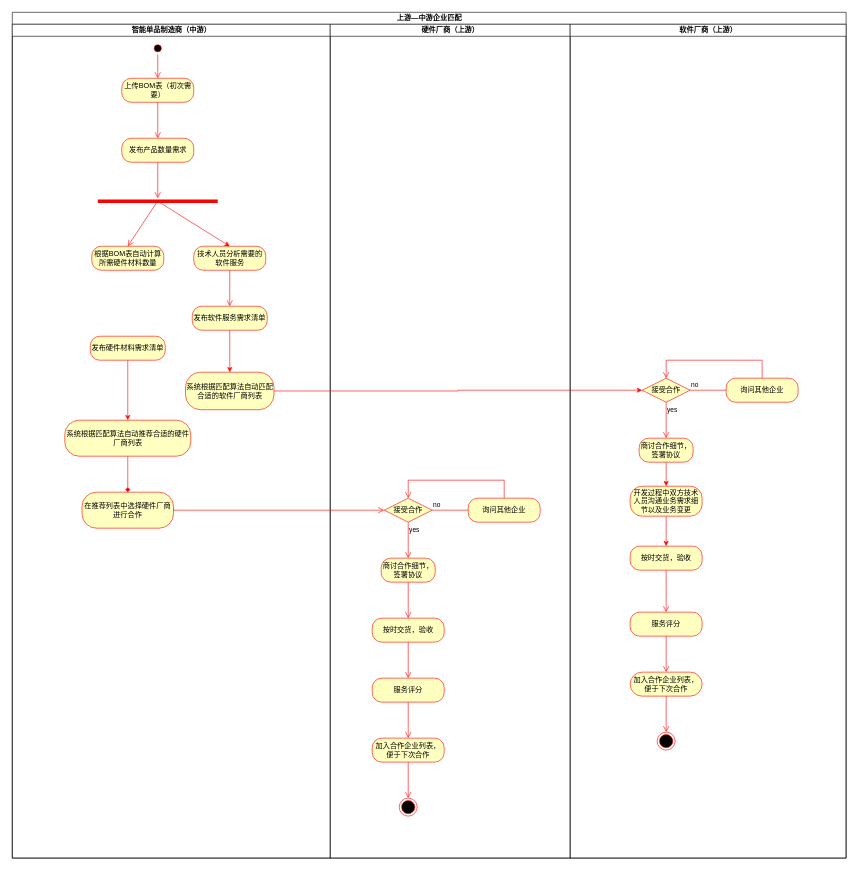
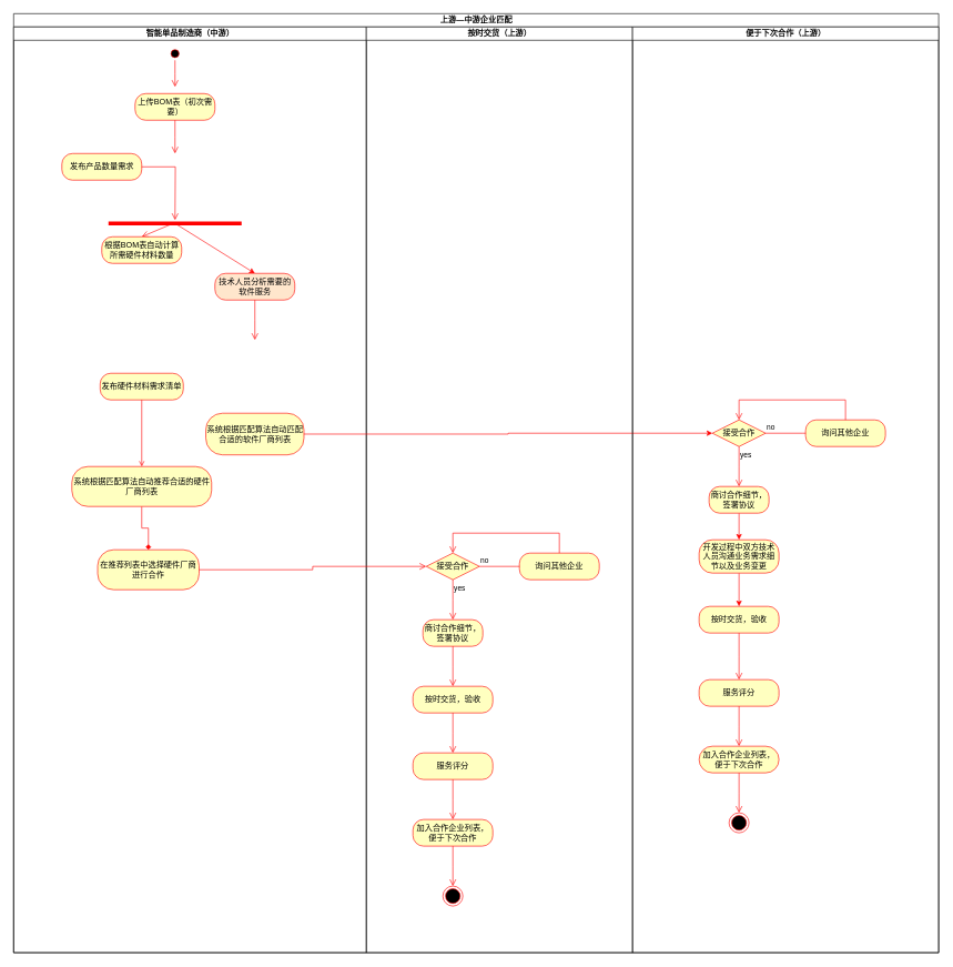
  <mxCell id="0" />
  <mxCell id="1" parent="0" />
  <mxCell id="2" value="上游—中游企业匹配" style="swimlane;childLayout=stackLayout;resizeParent=1;resizeParentMax=0;startSize=20;html=1;" parent="1" vertex="1"><mxGeometry x="20" y="20" width="1390" height="1410" as="geometry" /></mxCell>
  <mxCell id="3" value="智能单品制造商（中游）" style="swimlane;startSize=20;html=1;" parent="2" vertex="1"><mxGeometry y="20" width="530" height="1390" as="geometry" /></mxCell>
  <mxCell id="4" value="" style="ellipse;html=1;shape=startState;fillColor=#000000;strokeColor=#ff0000;" parent="3" vertex="1"><mxGeometry x="232.5" y="30" width="20" height="20" as="geometry" /></mxCell>
  <mxCell id="5" value="" style="edgeStyle=orthogonalEdgeStyle;html=1;verticalAlign=bottom;endArrow=open;endSize=8;strokeColor=#ff0000;rounded=0;" parent="3" source="4" edge="1"><mxGeometry relative="1" as="geometry"><mxPoint x="242.5" y="90" as="targetPoint" /></mxGeometry></mxCell>
- <mxCell id="6" value="上传BOM表（初次需要）" style="rounded=1;whiteSpace=wrap;html=1;arcSize=40;fontColor=#000000;fillColor=#ffffc0;strokeColor=#ff0000;" parent="3" vertex="1"><mxGeometry x="182.5" y="90" width="120" height="40" as="geometry" /></mxCell>
+ <mxCell id="6" value="上传BOM表（初次需要）" style="rounded=1;whiteSpace=wrap;html=1;arcSize=40;fontColor=#000000;fillColor=#ffffc0;strokeColor=#ff0000;" parent="3" vertex="1"><mxGeometry x="182.5" y="100" width="120" height="40" as="geometry" /></mxCell>
  <mxCell id="7" value="" style="edgeStyle=orthogonalEdgeStyle;html=1;verticalAlign=bottom;endArrow=open;endSize=8;strokeColor=#ff0000;rounded=0;" parent="3" source="6" edge="1"><mxGeometry relative="1" as="geometry"><mxPoint x="242.5" y="190" as="targetPoint" /></mxGeometry></mxCell>
- <mxCell id="8" value="发布产品数量需求" style="rounded=1;whiteSpace=wrap;html=1;arcSize=40;fontColor=#000000;fillColor=#ffffc0;strokeColor=#ff0000;" parent="3" vertex="1"><mxGeometry x="182.5" y="190" width="120" height="40" as="geometry" /></mxCell>
+ <mxCell id="8" value="发布产品数量需求" style="rounded=1;whiteSpace=wrap;html=1;arcSize=40;fontColor=#000000;fillColor=#ffffc0;strokeColor=#ff0000;" parent="3" vertex="1"><mxGeometry x="72.5" y="190" width="120" height="40" as="geometry" /></mxCell>
  <mxCell id="9" value="" style="edgeStyle=orthogonalEdgeStyle;html=1;verticalAlign=bottom;endArrow=open;endSize=8;strokeColor=#ff0000;rounded=0;" parent="3" source="8" edge="1"><mxGeometry relative="1" as="geometry"><mxPoint x="242.5" y="290" as="targetPoint" /></mxGeometry></mxCell>
  <mxCell id="10" style="rounded=0;orthogonalLoop=1;jettySize=auto;html=1;fillColor=#e51400;strokeColor=#FF0000;entryX=0.5;entryY=0;entryDx=0;entryDy=0;" parent="3" target="14" edge="1"><mxGeometry relative="1" as="geometry"><mxPoint x="242.5" y="295" as="sourcePoint" /></mxGeometry></mxCell>
  <mxCell id="11" value="" style="shape=line;html=1;strokeWidth=6;strokeColor=#ff0000;" parent="3" vertex="1"><mxGeometry x="142.5" y="290" width="200" height="10" as="geometry" /></mxCell>
  <mxCell id="12" value="" style="html=1;verticalAlign=bottom;endArrow=open;endSize=8;strokeColor=#ff0000;rounded=0;entryX=0.5;entryY=0;entryDx=0;entryDy=0;exitX=0.503;exitY=0.351;exitDx=0;exitDy=0;exitPerimeter=0;" parent="3" source="11" target="13" edge="1"><mxGeometry relative="1" as="geometry"><mxPoint x="242.5" y="370" as="targetPoint" /></mxGeometry></mxCell>
- <mxCell id="13" value="根据BOM表自动计算所需硬件材料数量" style="rounded=1;whiteSpace=wrap;html=1;arcSize=40;fontColor=#000000;fillColor=#ffffc0;strokeColor=#ff0000;" parent="3" vertex="1"><mxGeometry x="132.5" y="370" width="120" height="40" as="geometry" /></mxCell>
- <mxCell id="14" value="技术人员分析需要的软件服务" style="rounded=1;whiteSpace=wrap;html=1;arcSize=40;fontColor=#000000;fillColor=#ffffc0;strokeColor=#ff0000;" parent="3" vertex="1"><mxGeometry x="302.5" y="370" width="120" height="40" as="geometry" /></mxCell>
+ <mxCell id="13" value="根据BOM表自动计算所需硬件材料数量" style="rounded=1;whiteSpace=wrap;html=1;arcSize=40;fontColor=#000000;fillColor=#ffffc0;strokeColor=#ff0000;" parent="3" vertex="1"><mxGeometry x="132.5" y="315" width="120" height="40" as="geometry" /></mxCell>
+ <mxCell id="14" value="技术人员分析需要的软件服务" style="rounded=1;whiteSpace=wrap;html=1;arcSize=40;fontColor=#000000;fillColor=#ffe6cc;strokeColor=#ff0000;" parent="3" vertex="1"><mxGeometry x="302.5" y="370" width="120" height="40" as="geometry" /></mxCell>
  <mxCell id="15" value="" style="edgeStyle=orthogonalEdgeStyle;html=1;verticalAlign=bottom;endArrow=open;endSize=8;strokeColor=#ff0000;rounded=0;" parent="3" source="14" edge="1"><mxGeometry relative="1" as="geometry"><mxPoint x="362.5" y="470" as="targetPoint" /></mxGeometry></mxCell>
  <mxCell id="16" value="发布硬件材料需求清单" style="rounded=1;whiteSpace=wrap;html=1;arcSize=40;fontColor=#000000;fillColor=#ffffc0;strokeColor=#ff0000;" parent="3" vertex="1"><mxGeometry x="130" y="520" width="125" height="40" as="geometry" /></mxCell>
- <mxCell id="17" value="发布软件服务需求清单" style="rounded=1;whiteSpace=wrap;html=1;arcSize=40;fontColor=#000000;fillColor=#ffffc0;strokeColor=#ff0000;" parent="3" vertex="1"><mxGeometry x="300" y="470" width="125" height="40" as="geometry" /></mxCell>
  <mxCell id="18" style="edgeStyle=orthogonalEdgeStyle;rounded=0;orthogonalLoop=1;jettySize=auto;html=1;entryX=0.5;entryY=0;entryDx=0;entryDy=0;strokeColor=#FF0000;endArrow=diamond;" parent="3" source="19" target="23" edge="1"><mxGeometry relative="1" as="geometry" /></mxCell>
  <mxCell id="19" value="系统根据匹配算法自动推荐合适的硬件厂商列表" style="whiteSpace=wrap;html=1;fillColor=#ffffc0;strokeColor=#ff0000;fontColor=#000000;rounded=1;arcSize=40;" parent="3" vertex="1"><mxGeometry x="87.5" y="660" width="210" height="60" as="geometry" /></mxCell>
- <mxCell id="20" value="" style="edgeStyle=orthogonalEdgeStyle;rounded=0;orthogonalLoop=1;jettySize=auto;html=1;strokeColor=#FF0000;" parent="3" source="16" target="19" edge="1"><mxGeometry relative="1" as="geometry" /></mxCell>
+ <mxCell id="20" value="" style="edgeStyle=orthogonalEdgeStyle;rounded=0;orthogonalLoop=1;jettySize=auto;html=1;strokeColor=#FF0000;endArrow=open;" parent="3" source="16" target="19" edge="1"><mxGeometry relative="1" as="geometry" /></mxCell>
  <mxCell id="21" value="系统根据匹配算法自动匹配合适的软件厂商列表" style="whiteSpace=wrap;html=1;fillColor=#ffffc0;strokeColor=#ff0000;fontColor=#000000;rounded=1;arcSize=40;" parent="3" vertex="1"><mxGeometry x="288.75" y="580" width="147.5" height="62.5" as="geometry" /></mxCell>
- <mxCell id="22" value="" style="edgeStyle=orthogonalEdgeStyle;rounded=0;orthogonalLoop=1;jettySize=auto;html=1;strokeColor=#ff0000;" parent="3" source="17" target="21" edge="1"><mxGeometry relative="1" as="geometry" /></mxCell>
- <mxCell id="23" value="在推荐列表中选择硬件厂商进行合作" style="rounded=1;whiteSpace=wrap;html=1;arcSize=40;fontColor=#000000;fillColor=#ffffc0;strokeColor=#ff0000;" parent="3" vertex="1"><mxGeometry x="116.25" y="780" width="152.5" height="60" as="geometry" /></mxCell>
- <mxCell id="24" value="硬件厂商（上游）" style="swimlane;startSize=20;html=1;" parent="2" vertex="1"><mxGeometry x="530" y="20" width="400" height="1390" as="geometry" /></mxCell>
+ <mxCell id="23" value="在推荐列表中选择硬件厂商进行合作" style="rounded=1;whiteSpace=wrap;html=1;arcSize=40;fontColor=#000000;fillColor=#ffffc0;strokeColor=#ff0000;" parent="3" vertex="1"><mxGeometry x="126.25" y="785" width="152.5" height="60" as="geometry" /></mxCell>
+ <mxCell id="24" value="按时交货（上游）" style="swimlane;startSize=20;html=1;" parent="2" vertex="1"><mxGeometry x="530" y="20" width="400" height="1390" as="geometry" /></mxCell>
  <mxCell id="25" value="接受合作" style="rhombus;whiteSpace=wrap;html=1;fontColor=#000000;fillColor=#ffffc0;strokeColor=#ff0000;" parent="24" vertex="1"><mxGeometry x="90.0" y="790" width="80" height="40" as="geometry" /></mxCell>
  <mxCell id="26" value="no" style="edgeStyle=orthogonalEdgeStyle;html=1;align=left;verticalAlign=bottom;endArrow=open;endSize=8;strokeColor=#ff0000;rounded=0;" parent="24" source="25" edge="1"><mxGeometry x="-1" relative="1" as="geometry"><mxPoint x="280.0" y="810" as="targetPoint" /></mxGeometry></mxCell>
  <mxCell id="27" value="yes" style="edgeStyle=orthogonalEdgeStyle;html=1;align=left;verticalAlign=top;endArrow=open;endSize=8;strokeColor=#ff0000;rounded=0;" parent="24" source="25" edge="1"><mxGeometry x="-1" relative="1" as="geometry"><mxPoint x="130.0" y="890" as="targetPoint" /></mxGeometry></mxCell>
  <mxCell id="28" value="询问其他企业" style="rounded=1;whiteSpace=wrap;html=1;arcSize=40;fontColor=#000000;fillColor=#ffffc0;strokeColor=#ff0000;" parent="24" vertex="1"><mxGeometry x="230.0" y="790" width="120" height="40" as="geometry" /></mxCell>
  <mxCell id="29" value="" style="edgeStyle=orthogonalEdgeStyle;html=1;verticalAlign=bottom;endArrow=open;endSize=8;strokeColor=#ff0000;rounded=0;entryX=0.5;entryY=0;entryDx=0;entryDy=0;exitX=0.5;exitY=0;exitDx=0;exitDy=0;" parent="24" source="28" target="25" edge="1"><mxGeometry relative="1" as="geometry"><mxPoint x="130.0" y="780.0" as="targetPoint" /><mxPoint x="290.0" y="780.0" as="sourcePoint" /><Array as="points"><mxPoint x="290" y="760" /><mxPoint x="130" y="760" /></Array></mxGeometry></mxCell>
  <mxCell id="30" value="商讨合作细节，签署协议" style="rounded=1;whiteSpace=wrap;html=1;arcSize=40;fontColor=#000000;fillColor=#ffffc0;strokeColor=#ff0000;" parent="24" vertex="1"><mxGeometry x="85" y="890" width="90" height="40" as="geometry" /></mxCell>
  <mxCell id="31" value="" style="edgeStyle=orthogonalEdgeStyle;html=1;verticalAlign=bottom;endArrow=open;endSize=8;strokeColor=#ff0000;rounded=0;" parent="24" source="30" edge="1"><mxGeometry relative="1" as="geometry"><mxPoint x="130.0" y="990" as="targetPoint" /></mxGeometry></mxCell>
  <mxCell id="32" value="按时交货，验收" style="rounded=1;whiteSpace=wrap;html=1;arcSize=40;fontColor=#000000;fillColor=#ffffc0;strokeColor=#ff0000;" parent="24" vertex="1"><mxGeometry x="70.0" y="990" width="120" height="40" as="geometry" /></mxCell>
  <mxCell id="33" value="" style="edgeStyle=orthogonalEdgeStyle;html=1;verticalAlign=bottom;endArrow=open;endSize=8;strokeColor=#ff0000;rounded=0;" parent="24" source="32" edge="1"><mxGeometry relative="1" as="geometry"><mxPoint x="130.0" y="1090" as="targetPoint" /></mxGeometry></mxCell>
  <mxCell id="34" value="服务评分" style="rounded=1;whiteSpace=wrap;html=1;arcSize=40;fontColor=#000000;fillColor=#ffffc0;strokeColor=#ff0000;" parent="24" vertex="1"><mxGeometry x="70.0" y="1090" width="120" height="40" as="geometry" /></mxCell>
  <mxCell id="35" value="" style="edgeStyle=orthogonalEdgeStyle;html=1;verticalAlign=bottom;endArrow=open;endSize=8;strokeColor=#ff0000;rounded=0;" parent="24" source="34" edge="1"><mxGeometry relative="1" as="geometry"><mxPoint x="130.0" y="1190" as="targetPoint" /></mxGeometry></mxCell>
  <mxCell id="36" value="加入合作企业列表，便于下次合作" style="rounded=1;whiteSpace=wrap;html=1;arcSize=40;fontColor=#000000;fillColor=#ffffc0;strokeColor=#ff0000;" parent="24" vertex="1"><mxGeometry x="70.0" y="1190" width="120" height="40" as="geometry" /></mxCell>
  <mxCell id="37" value="" style="edgeStyle=orthogonalEdgeStyle;html=1;verticalAlign=bottom;endArrow=open;endSize=8;strokeColor=#ff0000;rounded=0;" parent="24" source="36" edge="1"><mxGeometry relative="1" as="geometry"><mxPoint x="130.0" y="1290" as="targetPoint" /></mxGeometry></mxCell>
  <mxCell id="38" value="" style="ellipse;html=1;shape=endState;fillColor=#000000;strokeColor=#ff0000;" parent="24" vertex="1"><mxGeometry x="115.0" y="1290" width="30" height="30" as="geometry" /></mxCell>
  <mxCell id="39" value="" style="edgeStyle=orthogonalEdgeStyle;rounded=0;orthogonalLoop=1;jettySize=auto;html=1;strokeColor=#FF0000;entryX=0;entryY=0.5;entryDx=0;entryDy=0;" parent="2" source="21" target="42" edge="1"><mxGeometry relative="1" as="geometry"><mxPoint x="1170.0" y="630" as="targetPoint" /></mxGeometry></mxCell>
  <mxCell id="40" value="" style="edgeStyle=orthogonalEdgeStyle;html=1;verticalAlign=bottom;endArrow=open;endSize=8;strokeColor=#ff0000;rounded=0;entryX=0;entryY=0.5;entryDx=0;entryDy=0;" parent="2" source="23" target="25" edge="1"><mxGeometry relative="1" as="geometry"><mxPoint x="650.0" y="830" as="targetPoint" /></mxGeometry></mxCell>
- <mxCell id="41" value="软件厂商（上游）" style="swimlane;startSize=20;html=1;" parent="2" vertex="1"><mxGeometry x="930" y="20" width="460" height="1390" as="geometry" /></mxCell>
+ <mxCell id="41" value="便于下次合作（上游）" style="swimlane;startSize=20;html=1;" parent="2" vertex="1"><mxGeometry x="930" y="20" width="460" height="1390" as="geometry" /></mxCell>
  <mxCell id="42" value="接受合作" style="rhombus;whiteSpace=wrap;html=1;fontColor=#000000;fillColor=#ffffc0;strokeColor=#ff0000;" parent="41" vertex="1"><mxGeometry x="120.0" y="590" width="80" height="40" as="geometry" /></mxCell>
  <mxCell id="43" value="no" style="edgeStyle=orthogonalEdgeStyle;html=1;align=left;verticalAlign=bottom;endArrow=open;endSize=8;strokeColor=#ff0000;rounded=0;" parent="41" source="42" edge="1"><mxGeometry x="-1" relative="1" as="geometry"><mxPoint x="310.0" y="610" as="targetPoint" /></mxGeometry></mxCell>
  <mxCell id="44" value="yes" style="edgeStyle=orthogonalEdgeStyle;html=1;align=left;verticalAlign=top;endArrow=open;endSize=8;strokeColor=#ff0000;rounded=0;" parent="41" source="42" edge="1"><mxGeometry x="-1" relative="1" as="geometry"><mxPoint x="160.0" y="690" as="targetPoint" /></mxGeometry></mxCell>
  <mxCell id="45" value="询问其他企业" style="rounded=1;whiteSpace=wrap;html=1;arcSize=40;fontColor=#000000;fillColor=#ffffc0;strokeColor=#ff0000;" parent="41" vertex="1"><mxGeometry x="260.0" y="590" width="120" height="40" as="geometry" /></mxCell>
  <mxCell id="46" value="" style="edgeStyle=orthogonalEdgeStyle;html=1;verticalAlign=bottom;endArrow=open;endSize=8;strokeColor=#ff0000;rounded=0;entryX=0.5;entryY=0;entryDx=0;entryDy=0;exitX=0.5;exitY=0;exitDx=0;exitDy=0;" parent="41" source="45" target="42" edge="1"><mxGeometry relative="1" as="geometry"><mxPoint x="160.0" y="580.0" as="targetPoint" /><mxPoint x="320.0" y="580.0" as="sourcePoint" /><Array as="points"><mxPoint x="320" y="560" /><mxPoint x="160" y="560" /></Array></mxGeometry></mxCell>
  <mxCell id="47" value="" style="edgeStyle=orthogonalEdgeStyle;rounded=0;orthogonalLoop=1;jettySize=auto;html=1;strokeColor=#FF0000;" parent="41" source="48" target="57" edge="1"><mxGeometry relative="1" as="geometry" /></mxCell>
  <mxCell id="48" value="商讨合作细节，签署协议" style="rounded=1;whiteSpace=wrap;html=1;arcSize=40;fontColor=#000000;fillColor=#ffffc0;strokeColor=#ff0000;" parent="41" vertex="1"><mxGeometry x="115" y="690" width="90" height="40" as="geometry" /></mxCell>
  <mxCell id="49" value="按时交货，验收" style="rounded=1;whiteSpace=wrap;html=1;arcSize=40;fontColor=#000000;fillColor=#ffffc0;strokeColor=#ff0000;" parent="41" vertex="1"><mxGeometry x="100.0" y="870" width="120" height="40" as="geometry" /></mxCell>
  <mxCell id="50" value="" style="edgeStyle=orthogonalEdgeStyle;html=1;verticalAlign=bottom;endArrow=open;endSize=8;strokeColor=#ff0000;rounded=0;" parent="41" source="49" edge="1"><mxGeometry relative="1" as="geometry"><mxPoint x="160.0" y="980" as="targetPoint" /></mxGeometry></mxCell>
  <mxCell id="51" value="服务评分" style="rounded=1;whiteSpace=wrap;html=1;arcSize=40;fontColor=#000000;fillColor=#ffffc0;strokeColor=#ff0000;" parent="41" vertex="1"><mxGeometry x="100.0" y="980" width="120" height="40" as="geometry" /></mxCell>
  <mxCell id="52" value="" style="edgeStyle=orthogonalEdgeStyle;html=1;verticalAlign=bottom;endArrow=open;endSize=8;strokeColor=#ff0000;rounded=0;" parent="41" source="51" edge="1"><mxGeometry relative="1" as="geometry"><mxPoint x="160.0" y="1080" as="targetPoint" /></mxGeometry></mxCell>
  <mxCell id="53" value="加入合作企业列表，便于下次合作" style="rounded=1;whiteSpace=wrap;html=1;arcSize=50;fontColor=#000000;fillColor=#ffffc0;strokeColor=#ff0000;" parent="41" vertex="1"><mxGeometry x="100.0" y="1080" width="120" height="40" as="geometry" /></mxCell>
  <mxCell id="54" value="" style="edgeStyle=orthogonalEdgeStyle;html=1;verticalAlign=bottom;endArrow=open;endSize=8;strokeColor=#ff0000;rounded=0;" parent="41" source="53" edge="1"><mxGeometry relative="1" as="geometry"><mxPoint x="160.0" y="1180" as="targetPoint" /></mxGeometry></mxCell>
  <mxCell id="55" value="" style="ellipse;html=1;shape=endState;fillColor=#000000;strokeColor=#ff0000;" parent="41" vertex="1"><mxGeometry x="145.0" y="1180" width="30" height="30" as="geometry" /></mxCell>
  <mxCell id="56" style="edgeStyle=orthogonalEdgeStyle;rounded=0;orthogonalLoop=1;jettySize=auto;html=1;entryX=0.5;entryY=0;entryDx=0;entryDy=0;strokeColor=#FF0000;" parent="41" source="57" target="49" edge="1"><mxGeometry relative="1" as="geometry" /></mxCell>
  <mxCell id="57" value="开发过程中双方技术人员沟通业务需求细节以及业务变更" style="whiteSpace=wrap;html=1;fillColor=#ffffc0;strokeColor=#ff0000;fontColor=#000000;rounded=1;arcSize=40;" parent="41" vertex="1"><mxGeometry x="100" y="770" width="120" height="50" as="geometry" /></mxCell>
